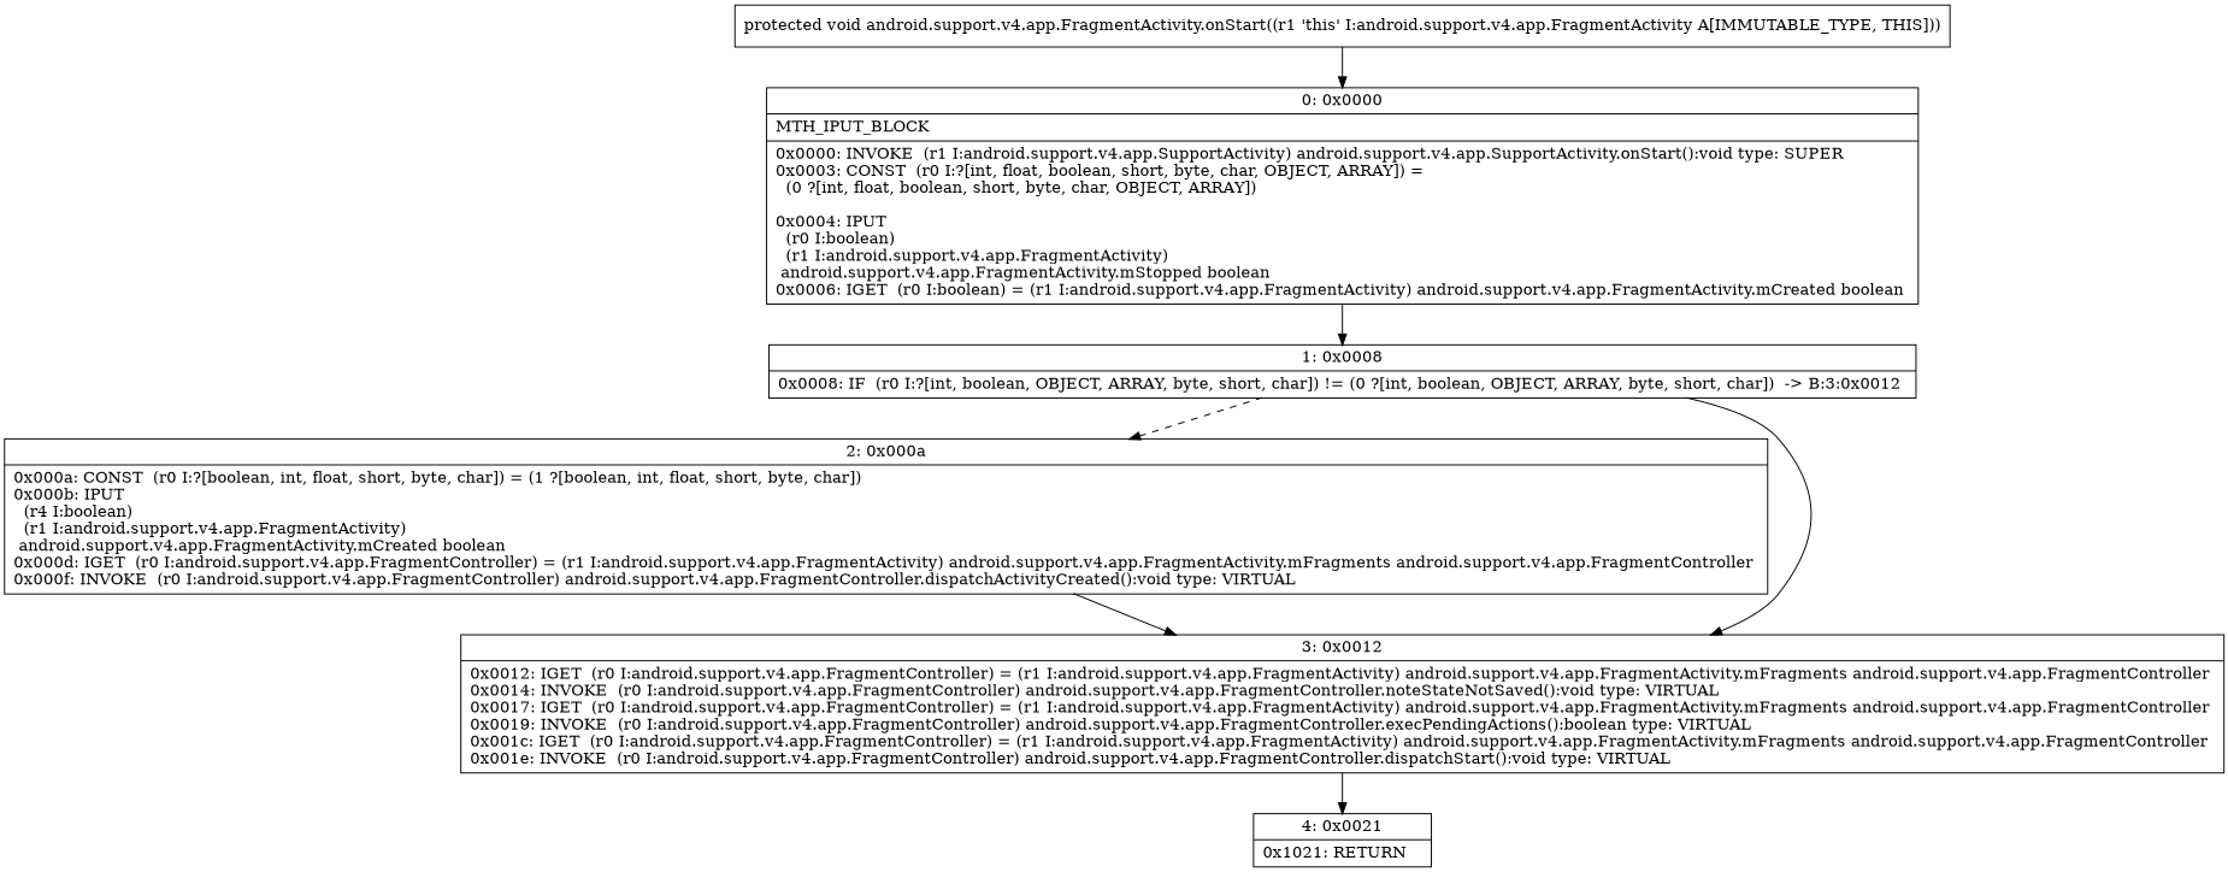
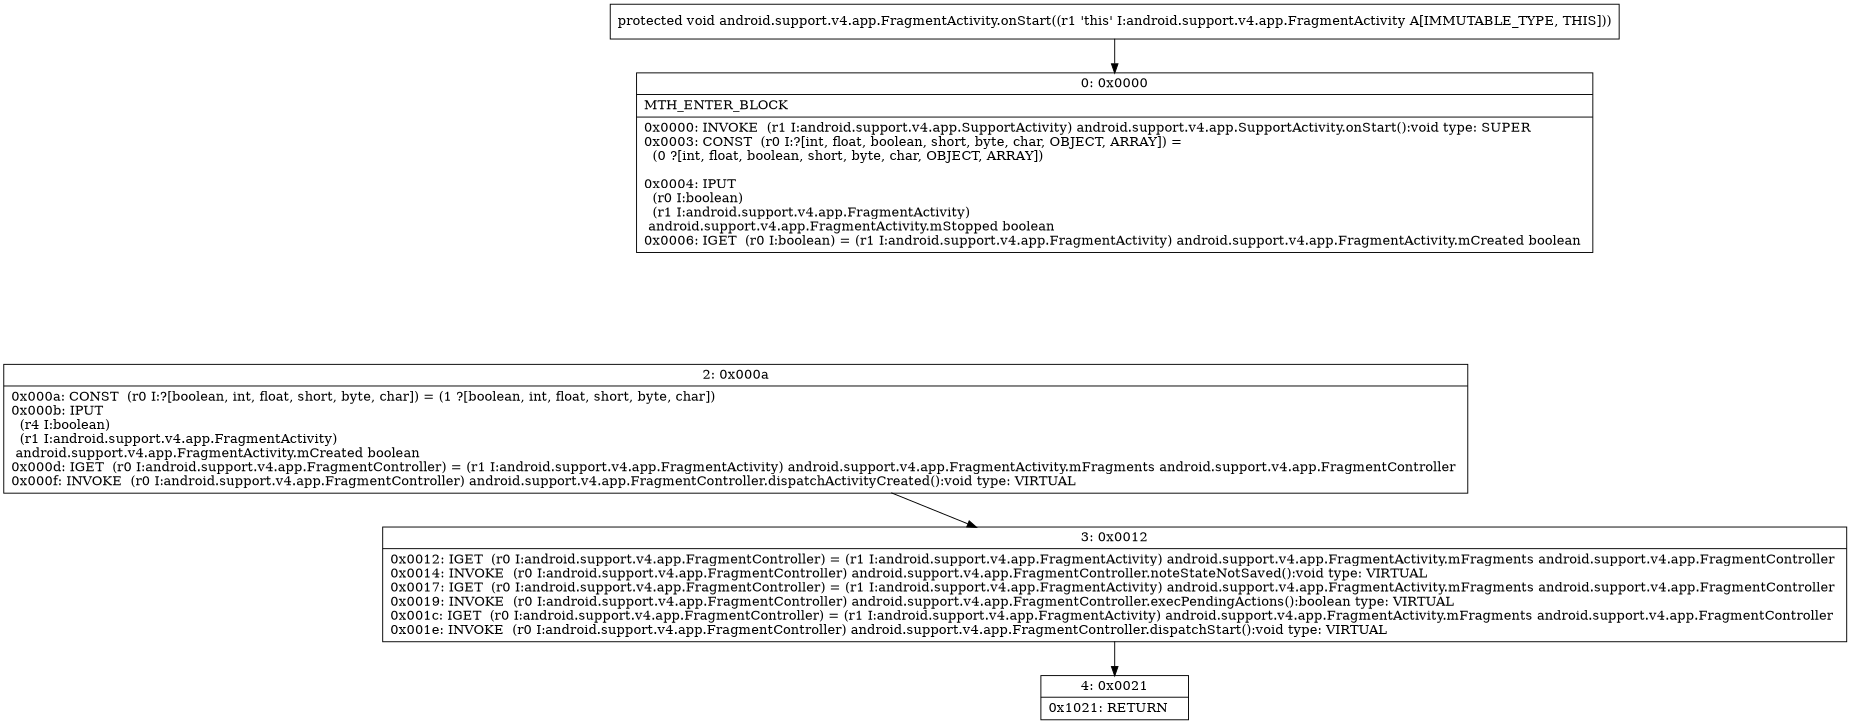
  digraph {
    node [shape=record]
-   n1 [label="{0\:\ 0x0000|MTH_IPUT_BLOCK\l|0x0000: INVOKE  (r1 I:android.support.v4.app.SupportActivity) android.support.v4.app.SupportActivity.onStart():void type: SUPER \l0x0003: CONST  (r0 I:?[int, float, boolean, short, byte, char, OBJECT, ARRAY]) = \l  (0 ?[int, float, boolean, short, byte, char, OBJECT, ARRAY])\l \l0x0004: IPUT  \l  (r0 I:boolean)\l  (r1 I:android.support.v4.app.FragmentActivity)\l android.support.v4.app.FragmentActivity.mStopped boolean \l0x0006: IGET  (r0 I:boolean) = (r1 I:android.support.v4.app.FragmentActivity) android.support.v4.app.FragmentActivity.mCreated boolean \l}"]
-   n2 [label="{1\:\ 0x0008|0x0008: IF  (r0 I:?[int, boolean, OBJECT, ARRAY, byte, short, char]) != (0 ?[int, boolean, OBJECT, ARRAY, byte, short, char])  \-\> B:3:0x0012 \l}"]
+   n1 [label="{0\:\ 0x0000|MTH_ENTER_BLOCK\l|0x0000: INVOKE  (r1 I:android.support.v4.app.SupportActivity) android.support.v4.app.SupportActivity.onStart():void type: SUPER \l0x0003: CONST  (r0 I:?[int, float, boolean, short, byte, char, OBJECT, ARRAY]) = \l  (0 ?[int, float, boolean, short, byte, char, OBJECT, ARRAY])\l \l0x0004: IPUT  \l  (r0 I:boolean)\l  (r1 I:android.support.v4.app.FragmentActivity)\l android.support.v4.app.FragmentActivity.mStopped boolean \l0x0006: IGET  (r0 I:boolean) = (r1 I:android.support.v4.app.FragmentActivity) android.support.v4.app.FragmentActivity.mCreated boolean \l}"]
    n3 [label="{2\:\ 0x000a|0x000a: CONST  (r0 I:?[boolean, int, float, short, byte, char]) = (1 ?[boolean, int, float, short, byte, char]) \l0x000b: IPUT  \l  (r4 I:boolean)\l  (r1 I:android.support.v4.app.FragmentActivity)\l android.support.v4.app.FragmentActivity.mCreated boolean \l0x000d: IGET  (r0 I:android.support.v4.app.FragmentController) = (r1 I:android.support.v4.app.FragmentActivity) android.support.v4.app.FragmentActivity.mFragments android.support.v4.app.FragmentController \l0x000f: INVOKE  (r0 I:android.support.v4.app.FragmentController) android.support.v4.app.FragmentController.dispatchActivityCreated():void type: VIRTUAL \l}"]
    n4 [label="{3\:\ 0x0012|0x0012: IGET  (r0 I:android.support.v4.app.FragmentController) = (r1 I:android.support.v4.app.FragmentActivity) android.support.v4.app.FragmentActivity.mFragments android.support.v4.app.FragmentController \l0x0014: INVOKE  (r0 I:android.support.v4.app.FragmentController) android.support.v4.app.FragmentController.noteStateNotSaved():void type: VIRTUAL \l0x0017: IGET  (r0 I:android.support.v4.app.FragmentController) = (r1 I:android.support.v4.app.FragmentActivity) android.support.v4.app.FragmentActivity.mFragments android.support.v4.app.FragmentController \l0x0019: INVOKE  (r0 I:android.support.v4.app.FragmentController) android.support.v4.app.FragmentController.execPendingActions():boolean type: VIRTUAL \l0x001c: IGET  (r0 I:android.support.v4.app.FragmentController) = (r1 I:android.support.v4.app.FragmentActivity) android.support.v4.app.FragmentActivity.mFragments android.support.v4.app.FragmentController \l0x001e: INVOKE  (r0 I:android.support.v4.app.FragmentController) android.support.v4.app.FragmentController.dispatchStart():void type: VIRTUAL \l}"]
    n5 [label="{4\:\ 0x0021|0x1021: RETURN   \l}"]
    n6 [label="{protected void android.support.v4.app.FragmentActivity.onStart((r1 'this' I:android.support.v4.app.FragmentActivity A[IMMUTABLE_TYPE, THIS])) }"]
-   n1 -> n2
-   n2 -> n3 [style=dashed]
-   n2 -> n4
    n3 -> n4
    n4 -> n5
    n6 -> n1
  }
